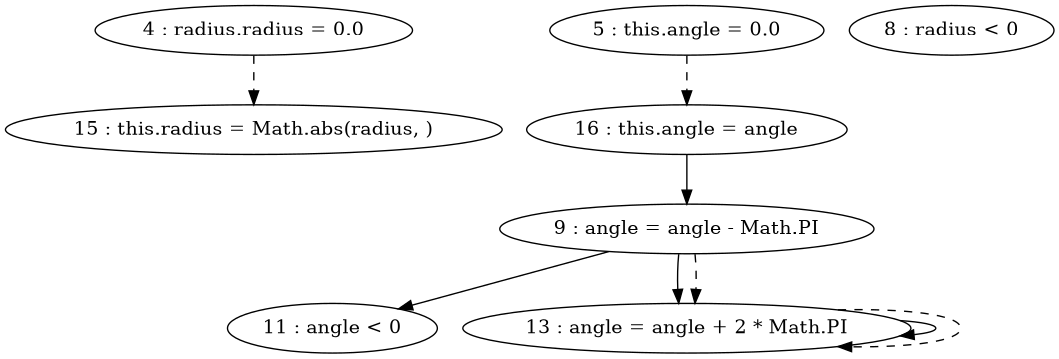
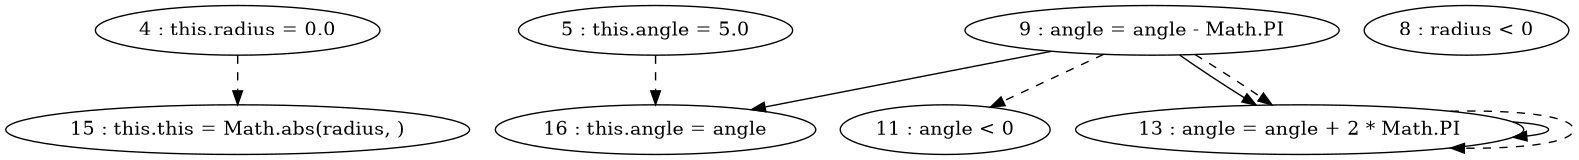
  digraph {
-   "4 : this.radius = 0.0" [label="4 : radius.radius = 0.0"]
-   "15 : this.radius = Math.abs(radius, )"
-   "5 : this.angle = 0.0"
+   "4 : this.radius = 0.0"
+   "15 : this.radius = Math.abs(radius, )" [label="15 : this.this = Math.abs(radius, )"]
+   "5 : this.angle = 0.0" [label="5 : this.angle = 5.0"]
    "16 : this.angle = angle"
    "8 : radius < 0"
    "9 : angle = angle - Math.PI"
    "11 : angle < 0"
    "13 : angle = angle + 2 * Math.PI"
    "4 : this.radius = 0.0" -> "15 : this.radius = Math.abs(radius, )" [style=dashed]
    "5 : this.angle = 0.0" -> "16 : this.angle = angle" [style=dashed]
-   "16 : this.angle = angle" -> "9 : angle = angle - Math.PI"
-   "9 : angle = angle - Math.PI" -> "11 : angle < 0"
+   "9 : angle = angle - Math.PI" -> "16 : this.angle = angle"
+   "9 : angle = angle - Math.PI" -> "11 : angle < 0" [style=dashed]
    "9 : angle = angle - Math.PI" -> "13 : angle = angle + 2 * Math.PI"
    "9 : angle = angle - Math.PI" -> "13 : angle = angle + 2 * Math.PI" [style=dashed]
    "13 : angle = angle + 2 * Math.PI" -> "13 : angle = angle + 2 * Math.PI"
    "13 : angle = angle + 2 * Math.PI" -> "13 : angle = angle + 2 * Math.PI" [style=dashed]
  }
